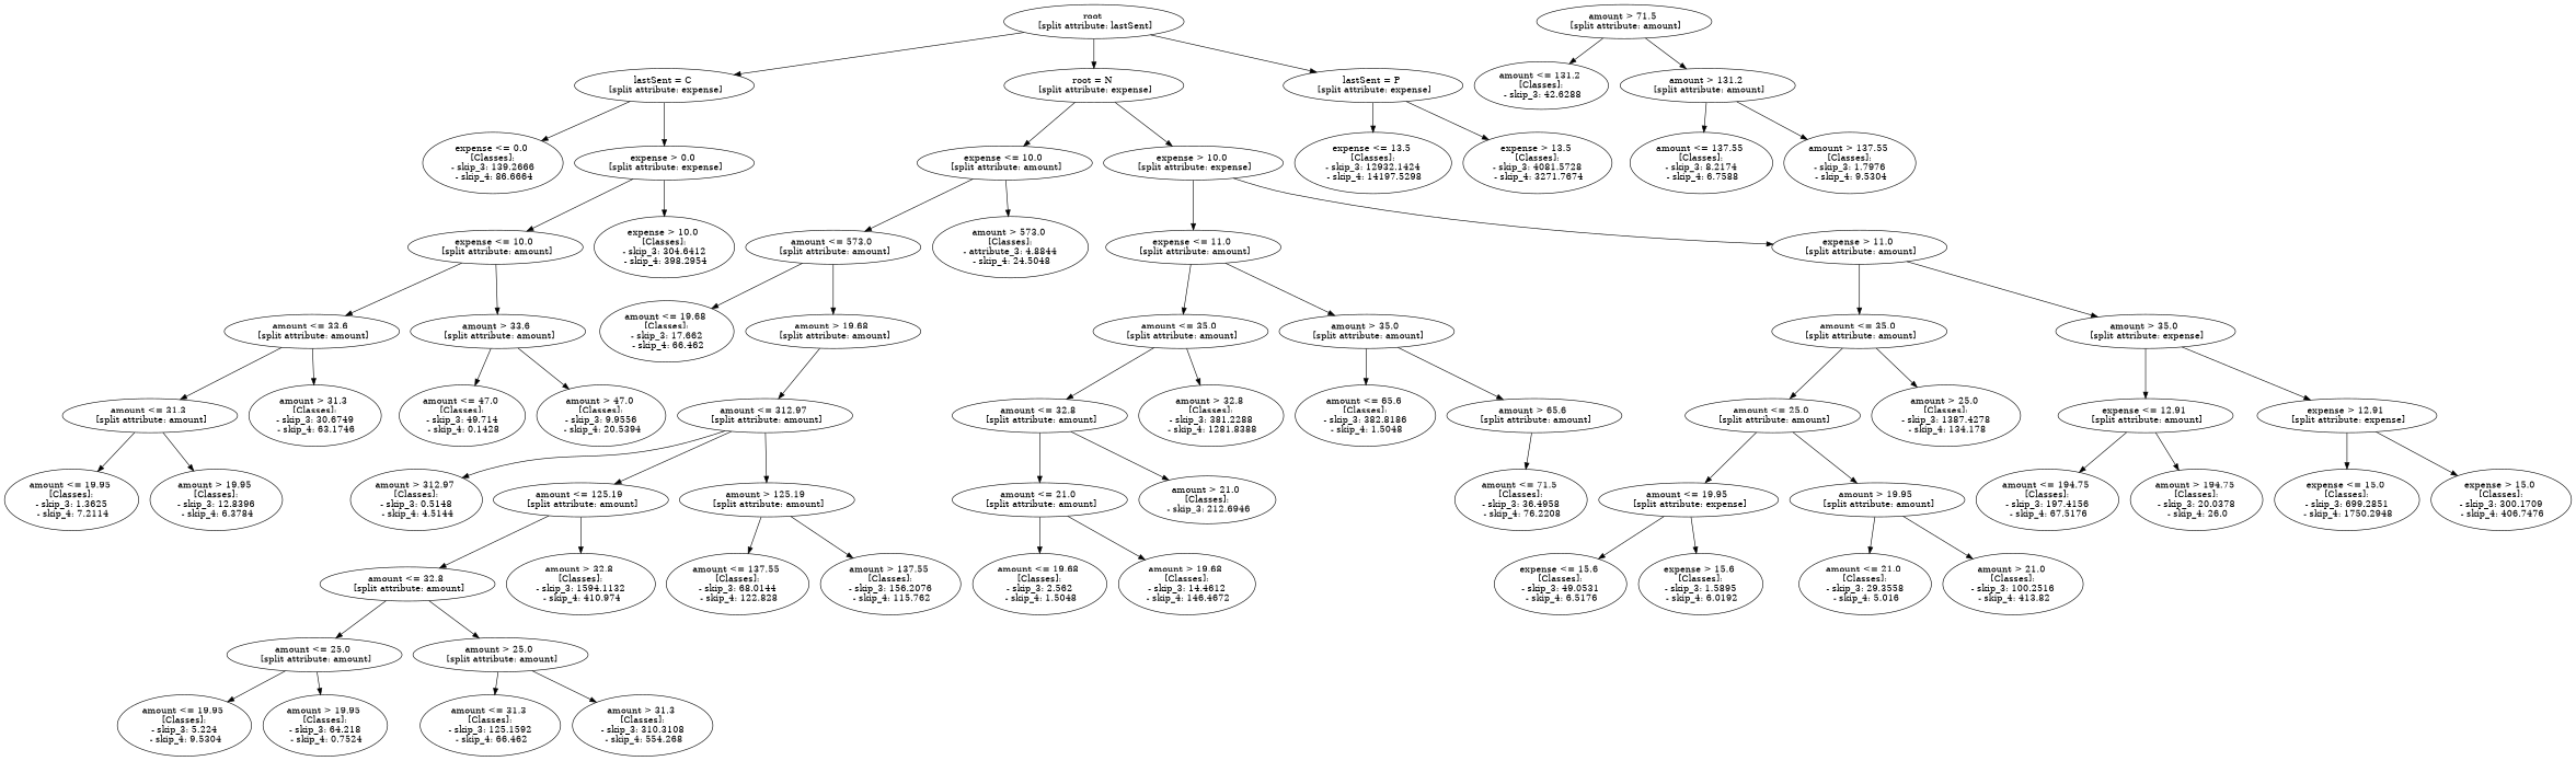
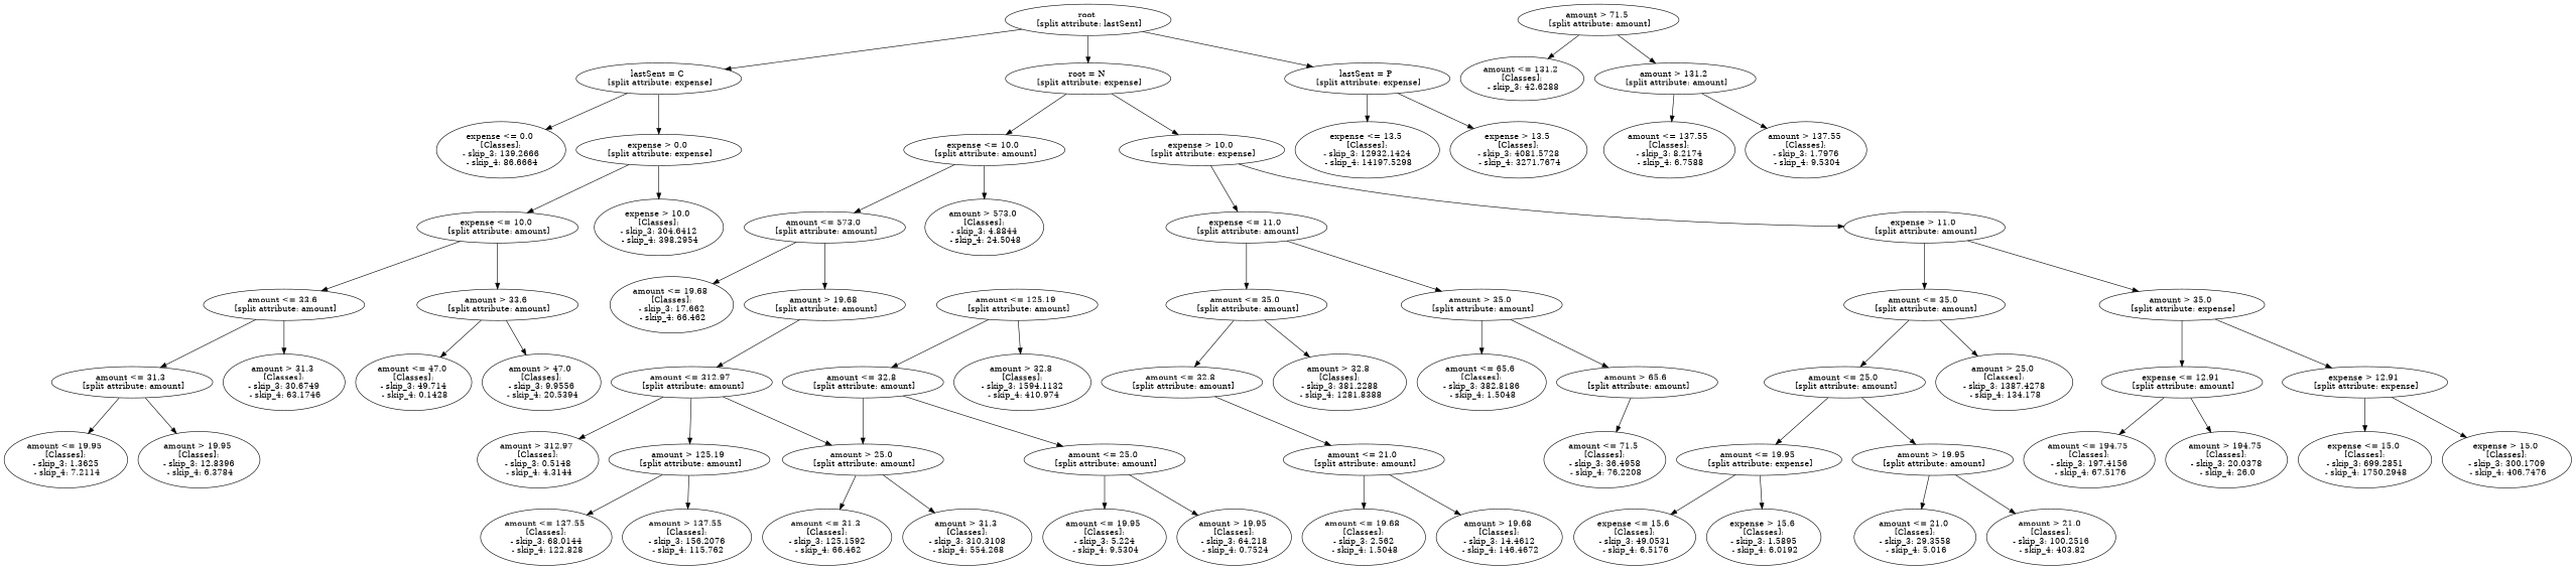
  digraph {
    n1 [label="root \n [split attribute: lastSent]"]
    n2 [label="lastSent = C \n [split attribute: expense]"]
    n3 [label="root = N \n [split attribute: expense]"]
    n4 [label="lastSent = P \n [split attribute: expense]"]
    n5 [label="expense <= 0.0 \n [Classes]: \n - skip_3: 139.2666 \n - skip_4: 86.6664"]
    n6 [label="expense > 0.0 \n [split attribute: expense]"]
    n7 [label="expense <= 10.0 \n [split attribute: amount]"]
    n8 [label="expense > 10.0 \n [split attribute: expense]"]
    n9 [label="expense <= 13.5 \n [Classes]: \n - skip_3: 12932.1424 \n - skip_4: 14197.5298"]
    n10 [label="expense > 13.5 \n [Classes]: \n - skip_3: 4081.5728 \n - skip_4: 3271.7674"]
    n11 [label="expense <= 10.0 \n [split attribute: amount]"]
    n12 [label="expense > 10.0 \n [Classes]: \n - skip_3: 304.6412 \n - skip_4: 398.2954"]
    n13 [label="amount <= 33.6 \n [split attribute: amount]"]
    n14 [label="amount > 33.6 \n [split attribute: amount]"]
    n15 [label="amount <= 31.3 \n [split attribute: amount]"]
    n16 [label="amount > 31.3 \n [Classes]: \n - skip_3: 30.6749 \n - skip_4: 63.1746"]
    n17 [label="amount <= 47.0 \n [Classes]: \n - skip_3: 49.714 \n - skip_4: 0.1428"]
    n18 [label="amount > 47.0 \n [Classes]: \n - skip_3: 9.9556 \n - skip_4: 20.5394"]
    n19 [label="amount <= 19.95 \n [Classes]: \n - skip_3: 1.3625 \n - skip_4: 7.2114"]
    n20 [label="amount > 19.95 \n [Classes]: \n - skip_3: 12.8396 \n - skip_4: 6.3784"]
    n21 [label="amount <= 573.0 \n [split attribute: amount]"]
-   n22 [label="amount > 573.0 \n [Classes]: \n - attribute_3: 4.8844 \n - skip_4: 24.5048"]
+   n22 [label="amount > 573.0 \n [Classes]: \n - skip_3: 4.8844 \n - skip_4: 24.5048"]
    n23 [label="expense <= 11.0 \n [split attribute: amount]"]
    n24 [label="expense > 11.0 \n [split attribute: amount]"]
    n25 [label="amount <= 19.68 \n [Classes]: \n - skip_3: 17.662 \n - skip_4: 66.462"]
    n26 [label="amount > 19.68 \n [split attribute: amount]"]
    n27 [label="amount <= 312.97 \n [split attribute: amount]"]
-   n28 [label="amount > 312.97 \n [Classes]: \n - skip_3: 0.5148 \n - skip_4: 4.5144"]
+   n28 [label="amount > 312.97 \n [Classes]: \n - skip_3: 0.5148 \n - skip_4: 4.3144"]
    n29 [label="amount <= 125.19 \n [split attribute: amount]"]
    n30 [label="amount > 125.19 \n [split attribute: amount]"]
    n31 [label="amount <= 32.8 \n [split attribute: amount]"]
    n32 [label="amount > 32.8 \n [Classes]: \n - skip_3: 1594.1132 \n - skip_4: 410.974"]
    n33 [label="amount <= 137.55 \n [Classes]: \n - skip_3: 68.0144 \n - skip_4: 122.828"]
    n34 [label="amount > 137.55 \n [Classes]: \n - skip_3: 156.2076 \n - skip_4: 115.762"]
    n35 [label="amount <= 25.0 \n [split attribute: amount]"]
    n36 [label="amount > 25.0 \n [split attribute: amount]"]
    n37 [label="amount <= 19.95 \n [Classes]: \n - skip_3: 5.224 \n - skip_4: 9.5304"]
    n38 [label="amount > 19.95 \n [Classes]: \n - skip_3: 64.218 \n - skip_4: 0.7524"]
    n39 [label="amount <= 31.3 \n [Classes]: \n - skip_3: 125.1592 \n - skip_4: 66.462"]
    n40 [label="amount > 31.3 \n [Classes]: \n - skip_3: 310.3108 \n - skip_4: 554.268"]
    n41 [label="amount <= 35.0 \n [split attribute: amount]"]
    n42 [label="amount > 35.0 \n [split attribute: amount]"]
    n43 [label="amount <= 35.0 \n [split attribute: amount]"]
    n44 [label="amount > 35.0 \n [split attribute: expense]"]
    n45 [label="amount <= 32.8 \n [split attribute: amount]"]
    n46 [label="amount > 32.8 \n [Classes]: \n - skip_3: 381.2288 \n - skip_4: 1281.8388"]
    n47 [label="amount <= 65.6 \n [Classes]: \n - skip_3: 382.8186 \n - skip_4: 1.5048"]
    n48 [label="amount > 65.6 \n [split attribute: amount]"]
    n49 [label="amount <= 21.0 \n [split attribute: amount]"]
-   n50 [label="amount > 21.0 \n [Classes]: \n - skip_3: 212.6946"]
    n51 [label="amount <= 19.68 \n [Classes]: \n - skip_3: 2.562 \n - skip_4: 1.5048"]
    n52 [label="amount > 19.68 \n [Classes]: \n - skip_3: 14.4612 \n - skip_4: 146.4672"]
    n53 [label="amount <= 71.5 \n [Classes]: \n - skip_3: 36.4958 \n - skip_4: 76.2208"]
    n54 [label="amount > 71.5 \n [split attribute: amount]"]
    n55 [label="amount <= 131.2 \n [Classes]: \n - skip_3: 42.6288"]
    n56 [label="amount > 131.2 \n [split attribute: amount]"]
    n57 [label="amount <= 137.55 \n [Classes]: \n - skip_3: 8.2174 \n - skip_4: 6.7588"]
    n58 [label="amount > 137.55 \n [Classes]: \n - skip_3: 1.7976 \n - skip_4: 9.5304"]
    n59 [label="amount <= 25.0 \n [split attribute: amount]"]
    n60 [label="amount > 25.0 \n [Classes]: \n - skip_3: 1387.4278 \n - skip_4: 134.178"]
    n61 [label="expense <= 12.91 \n [split attribute: amount]"]
    n62 [label="expense > 12.91 \n [split attribute: expense]"]
    n63 [label="amount <= 19.95 \n [split attribute: expense]"]
    n64 [label="amount > 19.95 \n [split attribute: amount]"]
    n65 [label="expense <= 15.6 \n [Classes]: \n - skip_3: 49.0531 \n - skip_4: 6.5176"]
    n66 [label="expense > 15.6 \n [Classes]: \n - skip_3: 1.5895 \n - skip_4: 6.0192"]
    n67 [label="amount <= 21.0 \n [Classes]: \n - skip_3: 29.3558 \n - skip_4: 5.016"]
-   n68 [label="amount > 21.0 \n [Classes]: \n - skip_3: 100.2516 \n - skip_4: 413.82"]
+   n68 [label="amount > 21.0 \n [Classes]: \n - skip_3: 100.2516 \n - skip_4: 403.82"]
    n69 [label="amount <= 194.75 \n [Classes]: \n - skip_3: 197.4156 \n - skip_4: 67.5176"]
    n70 [label="amount > 194.75 \n [Classes]: \n - skip_3: 20.0378 \n - skip_4: 26.0"]
    n71 [label="expense <= 15.0 \n [Classes]: \n - skip_3: 699.2851 \n - skip_4: 1750.2948"]
    n72 [label="expense > 15.0 \n [Classes]: \n - skip_3: 300.1709 \n - skip_4: 406.7476"]
    n1 -> n2
    n1 -> n3
    n1 -> n4
    n2 -> n5
    n2 -> n6
    n3 -> n7
    n3 -> n8
    n4 -> n9
    n4 -> n10
    n6 -> n11
    n6 -> n12
    n7 -> n21
    n7 -> n22
    n8 -> n23
    n8 -> n24
    n11 -> n13
    n11 -> n14
    n13 -> n15
    n13 -> n16
    n14 -> n17
    n14 -> n18
    n15 -> n19
    n15 -> n20
    n21 -> n25
    n21 -> n26
    n23 -> n41
    n23 -> n42
    n24 -> n43
    n24 -> n44
    n26 -> n27
    n27 -> n28
-   n27 -> n29
+   n27 -> n36
    n27 -> n30
    n29 -> n31
    n29 -> n32
    n30 -> n33
    n30 -> n34
    n31 -> n35
    n31 -> n36
    n35 -> n37
    n35 -> n38
    n36 -> n39
    n36 -> n40
    n41 -> n45
    n41 -> n46
    n42 -> n47
    n42 -> n48
    n43 -> n59
    n43 -> n60
    n44 -> n61
    n44 -> n62
    n45 -> n49
-   n45 -> n50
    n48 -> n53
    n49 -> n51
    n49 -> n52
    n54 -> n55
    n54 -> n56
    n56 -> n57
    n56 -> n58
    n59 -> n63
    n59 -> n64
    n61 -> n69
    n61 -> n70
    n62 -> n71
    n62 -> n72
    n63 -> n65
    n63 -> n66
    n64 -> n67
    n64 -> n68
  }
